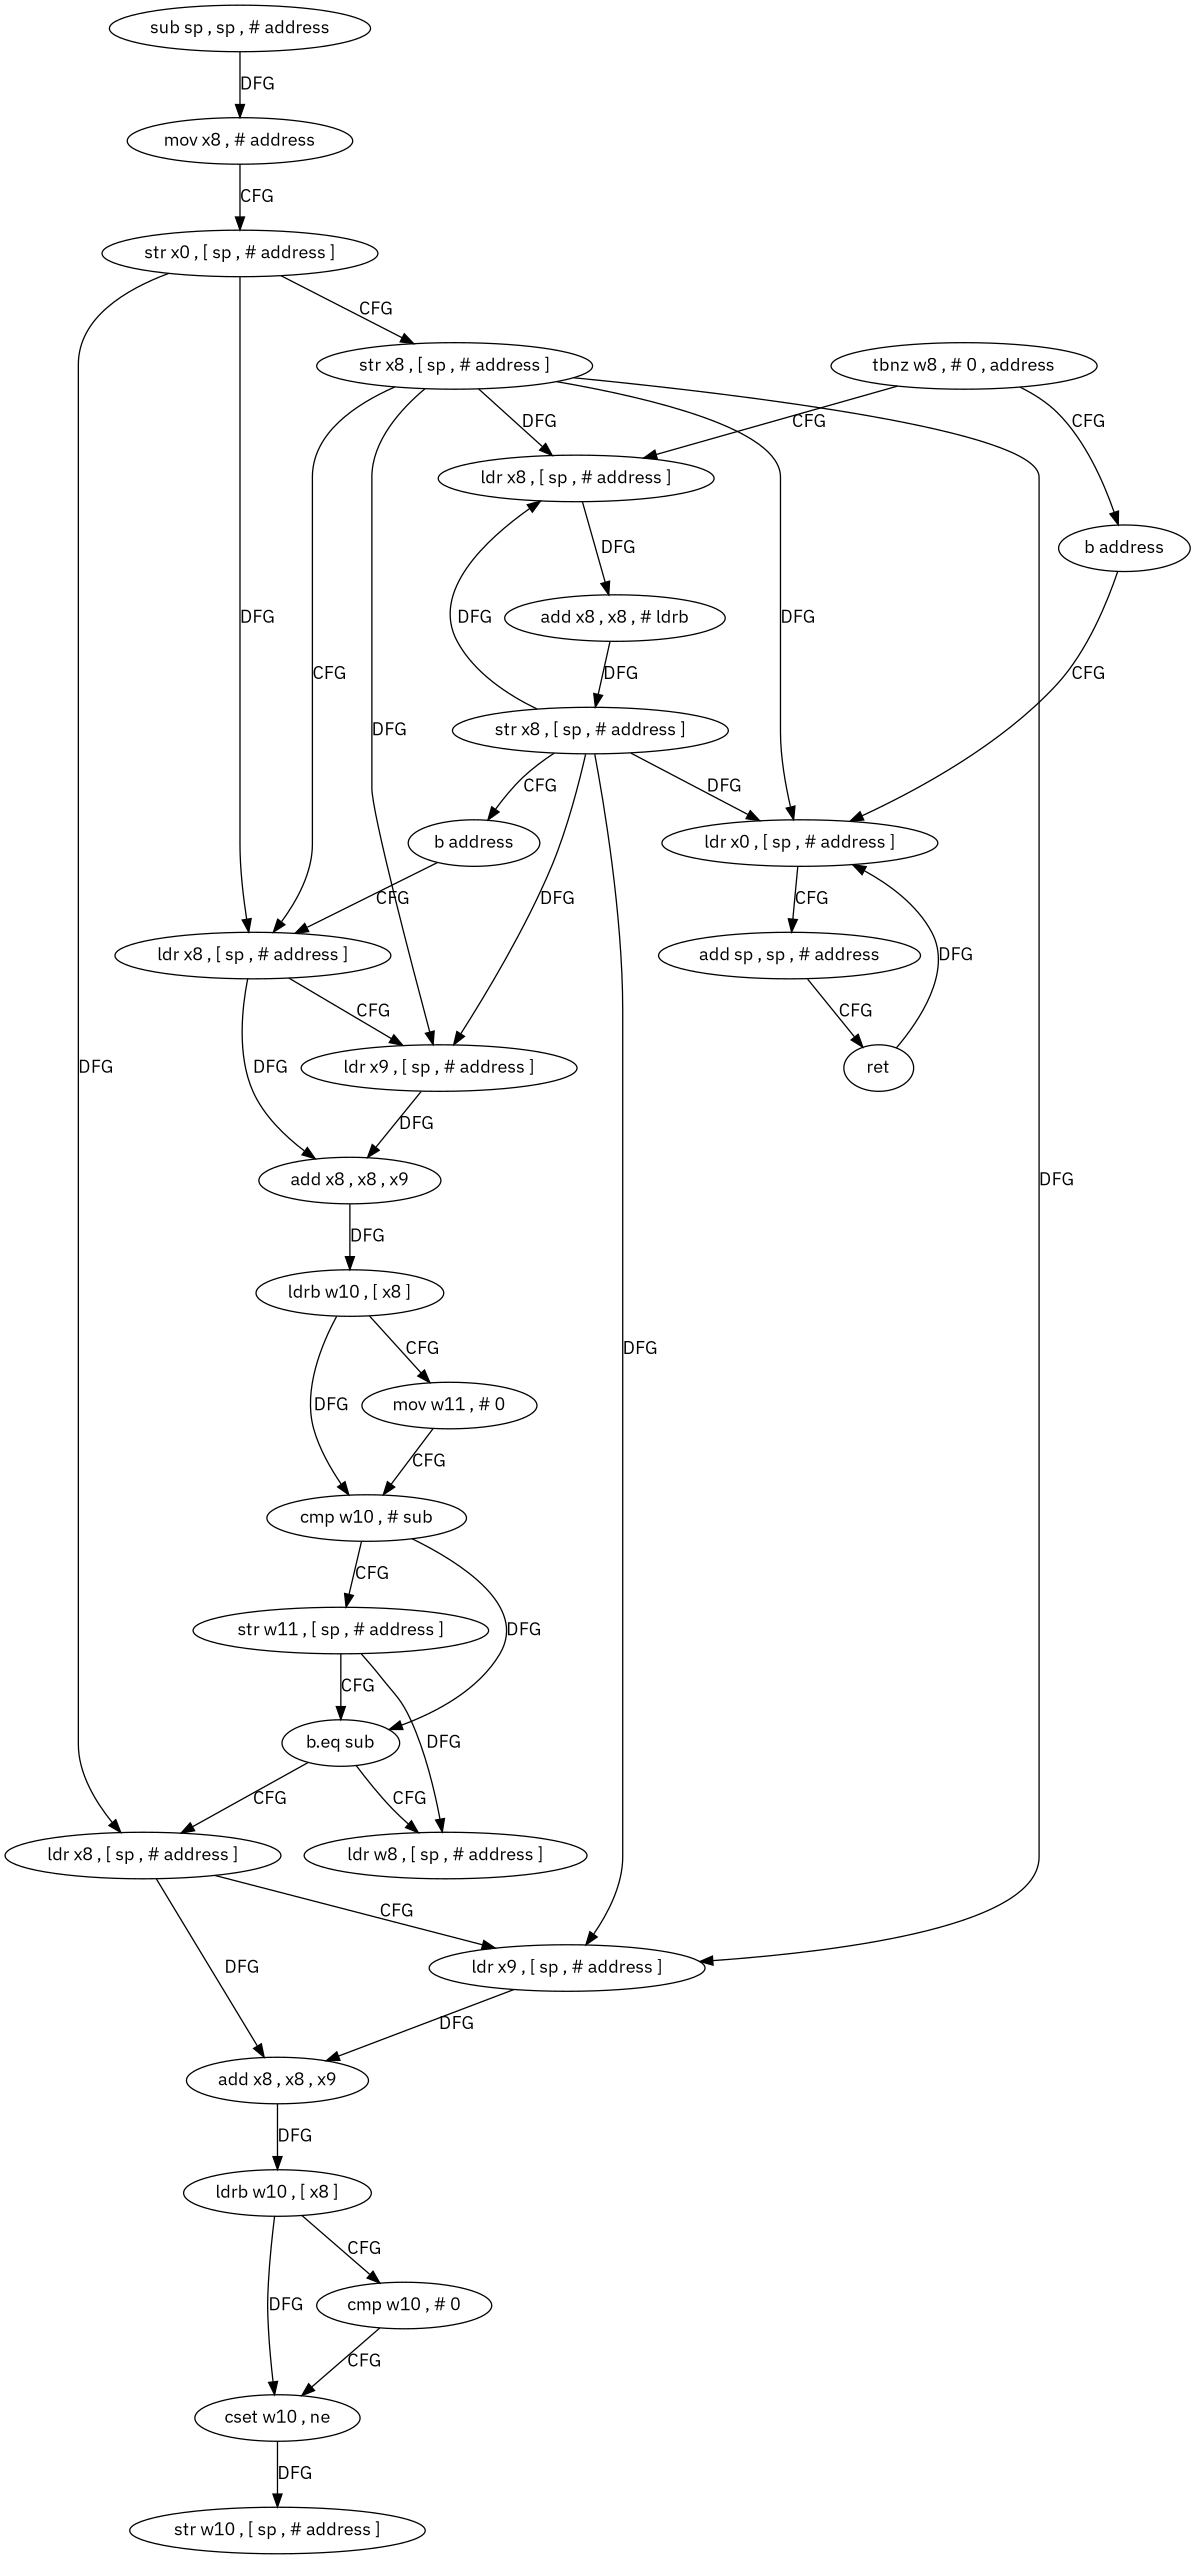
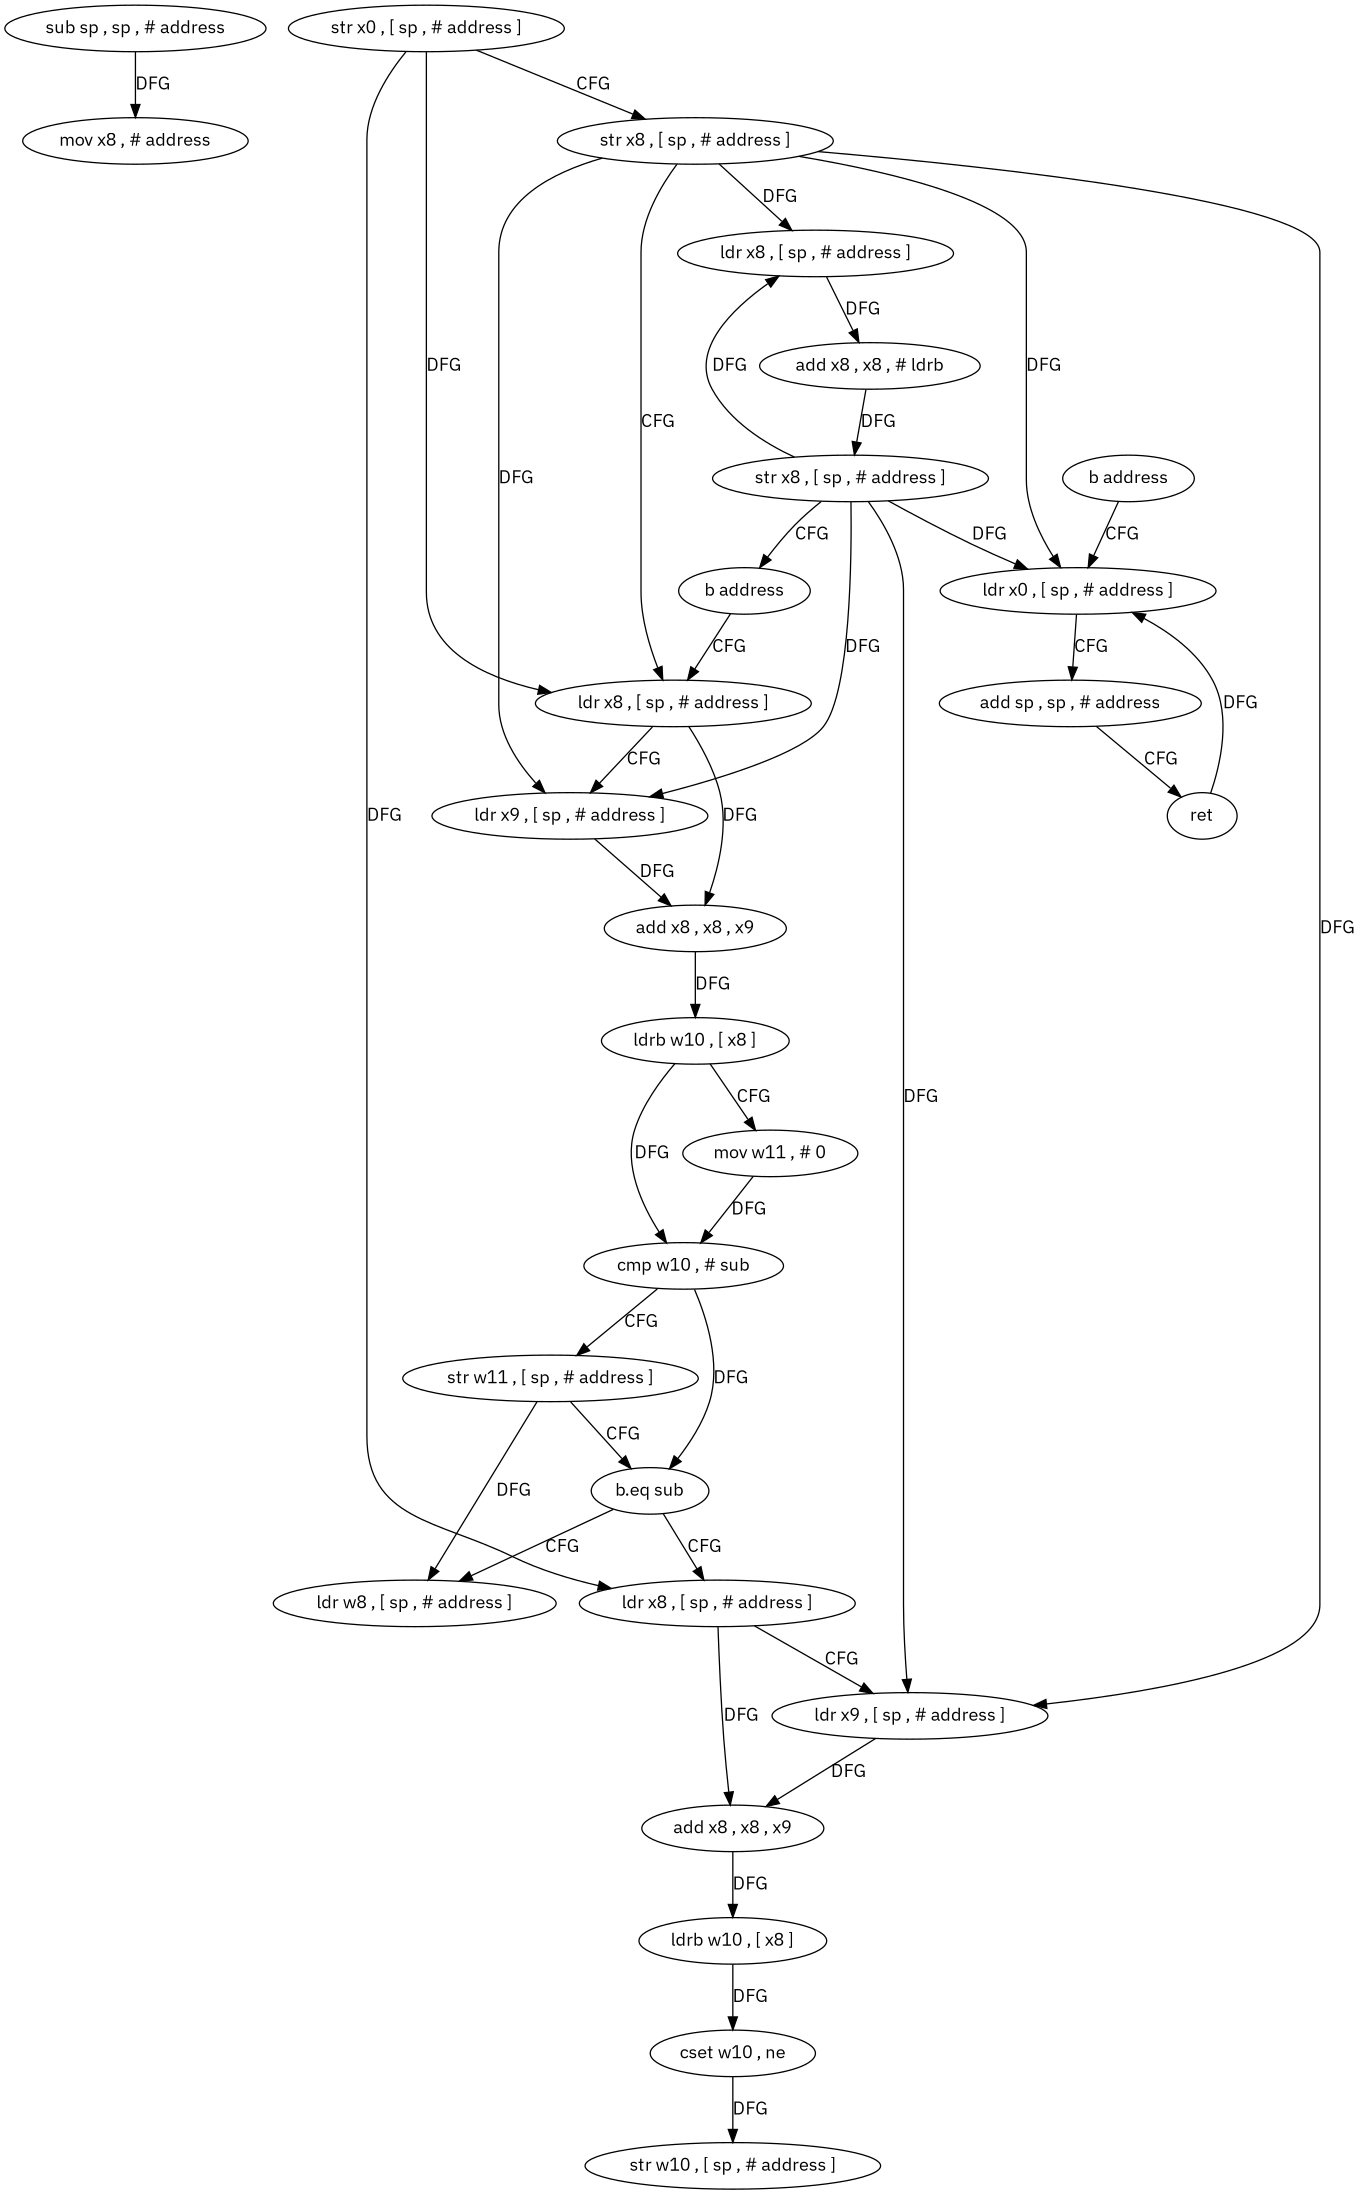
  digraph {
    fontname="IBM Plex Sans"
    node [fontname="IBM Plex Sans"]
    edge [fontname="IBM Plex Sans"]
    n1 [label="sub sp , sp , # address"]
    n2 [label="mov x8 , # address"]
    n3 [label="str x0 , [ sp , # address ]"]
    n4 [label="str x8 , [ sp , # address ]"]
    n5 [label="ldr x8 , [ sp , # address ]"]
    n6 [label="ldr x8 , [ sp , # address ]"]
    n7 [label="ldr x8 , [ sp , # address ]"]
    n8 [label="ldr x9 , [ sp , # address ]"]
    n9 [label="ldr x0 , [ sp , # address ]"]
    n10 [label="ldr x9 , [ sp , # address ]"]
    n11 [label="add x8 , x8 , x9"]
    n12 [label="add x8 , x8 , x9"]
    n13 [label="add x8 , x8 , # ldrb"]
    n14 [label="add sp , sp , # address"]
    n15 [label="ldrb w10 , [ x8 ]"]
    n16 [label="ldr w8 , [ sp , # address ]"]
-   n17 [label="tbnz w8 , # 0 , address"]
    n18 [label="b address"]
    n19 [label="str x8 , [ sp , # address ]"]
    n20 [label="ldrb w10 , [ x8 ]"]
-   n21 [label="cmp w10 , # 0"]
    n22 [label="cset w10 , ne"]
    n23 [label="str w10 , [ sp , # address ]"]
    n24 [label="b address"]
    n25 [label=ret]
    n26 [label="mov w11 , # 0"]
    n27 [label="cmp w10 , # sub"]
    n28 [label="str w11 , [ sp , # address ]"]
    n29 [label="b.eq sub"]
    n1 -> n2 [label=DFG]
-   n2 -> n3 [label=CFG]
    n3 -> n4 [label=CFG]
    n3 -> n5 [label=DFG]
    n3 -> n6 [label=DFG]
    n4 -> n5 [label=CFG]
    n4 -> n7 [label=DFG]
    n4 -> n8 [label=DFG]
    n4 -> n9 [label=DFG]
    n4 -> n10 [label=DFG]
    n5 -> n10 [label=CFG]
    n5 -> n11 [label=DFG]
    n6 -> n8 [label=CFG]
    n6 -> n12 [label=DFG]
    n7 -> n13 [label=DFG]
    n8 -> n12 [label=DFG]
    n9 -> n14 [label=CFG]
    n10 -> n11 [label=DFG]
    n11 -> n15 [label=DFG]
    n12 -> n20 [label=DFG]
    n13 -> n19 [label=DFG]
    n14 -> n25 [label=CFG]
    n15 -> n26 [label=CFG]
    n15 -> n27 [label=DFG]
-   n17 -> n7 [label=CFG]
-   n17 -> n18 [label=CFG]
    n18 -> n9 [label=CFG]
    n19 -> n7 [label=DFG]
    n19 -> n8 [label=DFG]
    n19 -> n9 [label=DFG]
    n19 -> n10 [label=DFG]
    n19 -> n24 [label=CFG]
-   n20 -> n21 [label=CFG]
    n20 -> n22 [label=DFG]
-   n21 -> n22 [label=CFG]
    n22 -> n23 [label=DFG]
    n24 -> n5 [label=CFG]
    n25 -> n9 [label=DFG]
-   n26 -> n27 [label=CFG]
+   n26 -> n27 [label=DFG]
    n27 -> n28 [label=CFG]
    n27 -> n29 [label=DFG]
    n28 -> n16 [label=DFG]
    n28 -> n29 [label=CFG]
    n29 -> n6 [label=CFG]
    n29 -> n16 [label=CFG]
  }
